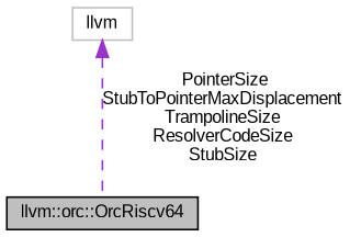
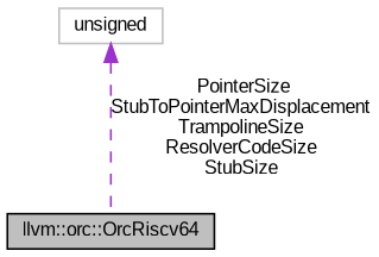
  digraph {
    fontname="Liberation Sans"
    node [fontname="Liberation Sans" fontsize=10 shape=record]
    n1 [color=black fillcolor=grey75 fontcolor=black height=0.2 label="llvm::orc::OrcRiscv64" style=filled width=0.4]
-   n2 [color=grey75 height=0.2 label=llvm width=0.4]
+   n2 [color=grey75 height=0.2 label=unsigned width=0.4]
    n2 -> n1 [color=darkorchid3 dir=back fontname="Liberation Sans" fontsize=10 label=" PointerSize\nStubToPointerMaxDisplacement\nTrampolineSize\nResolverCodeSize\nStubSize" labelfontname=Helvetica labelfontsize=10 style=dashed]
  }
